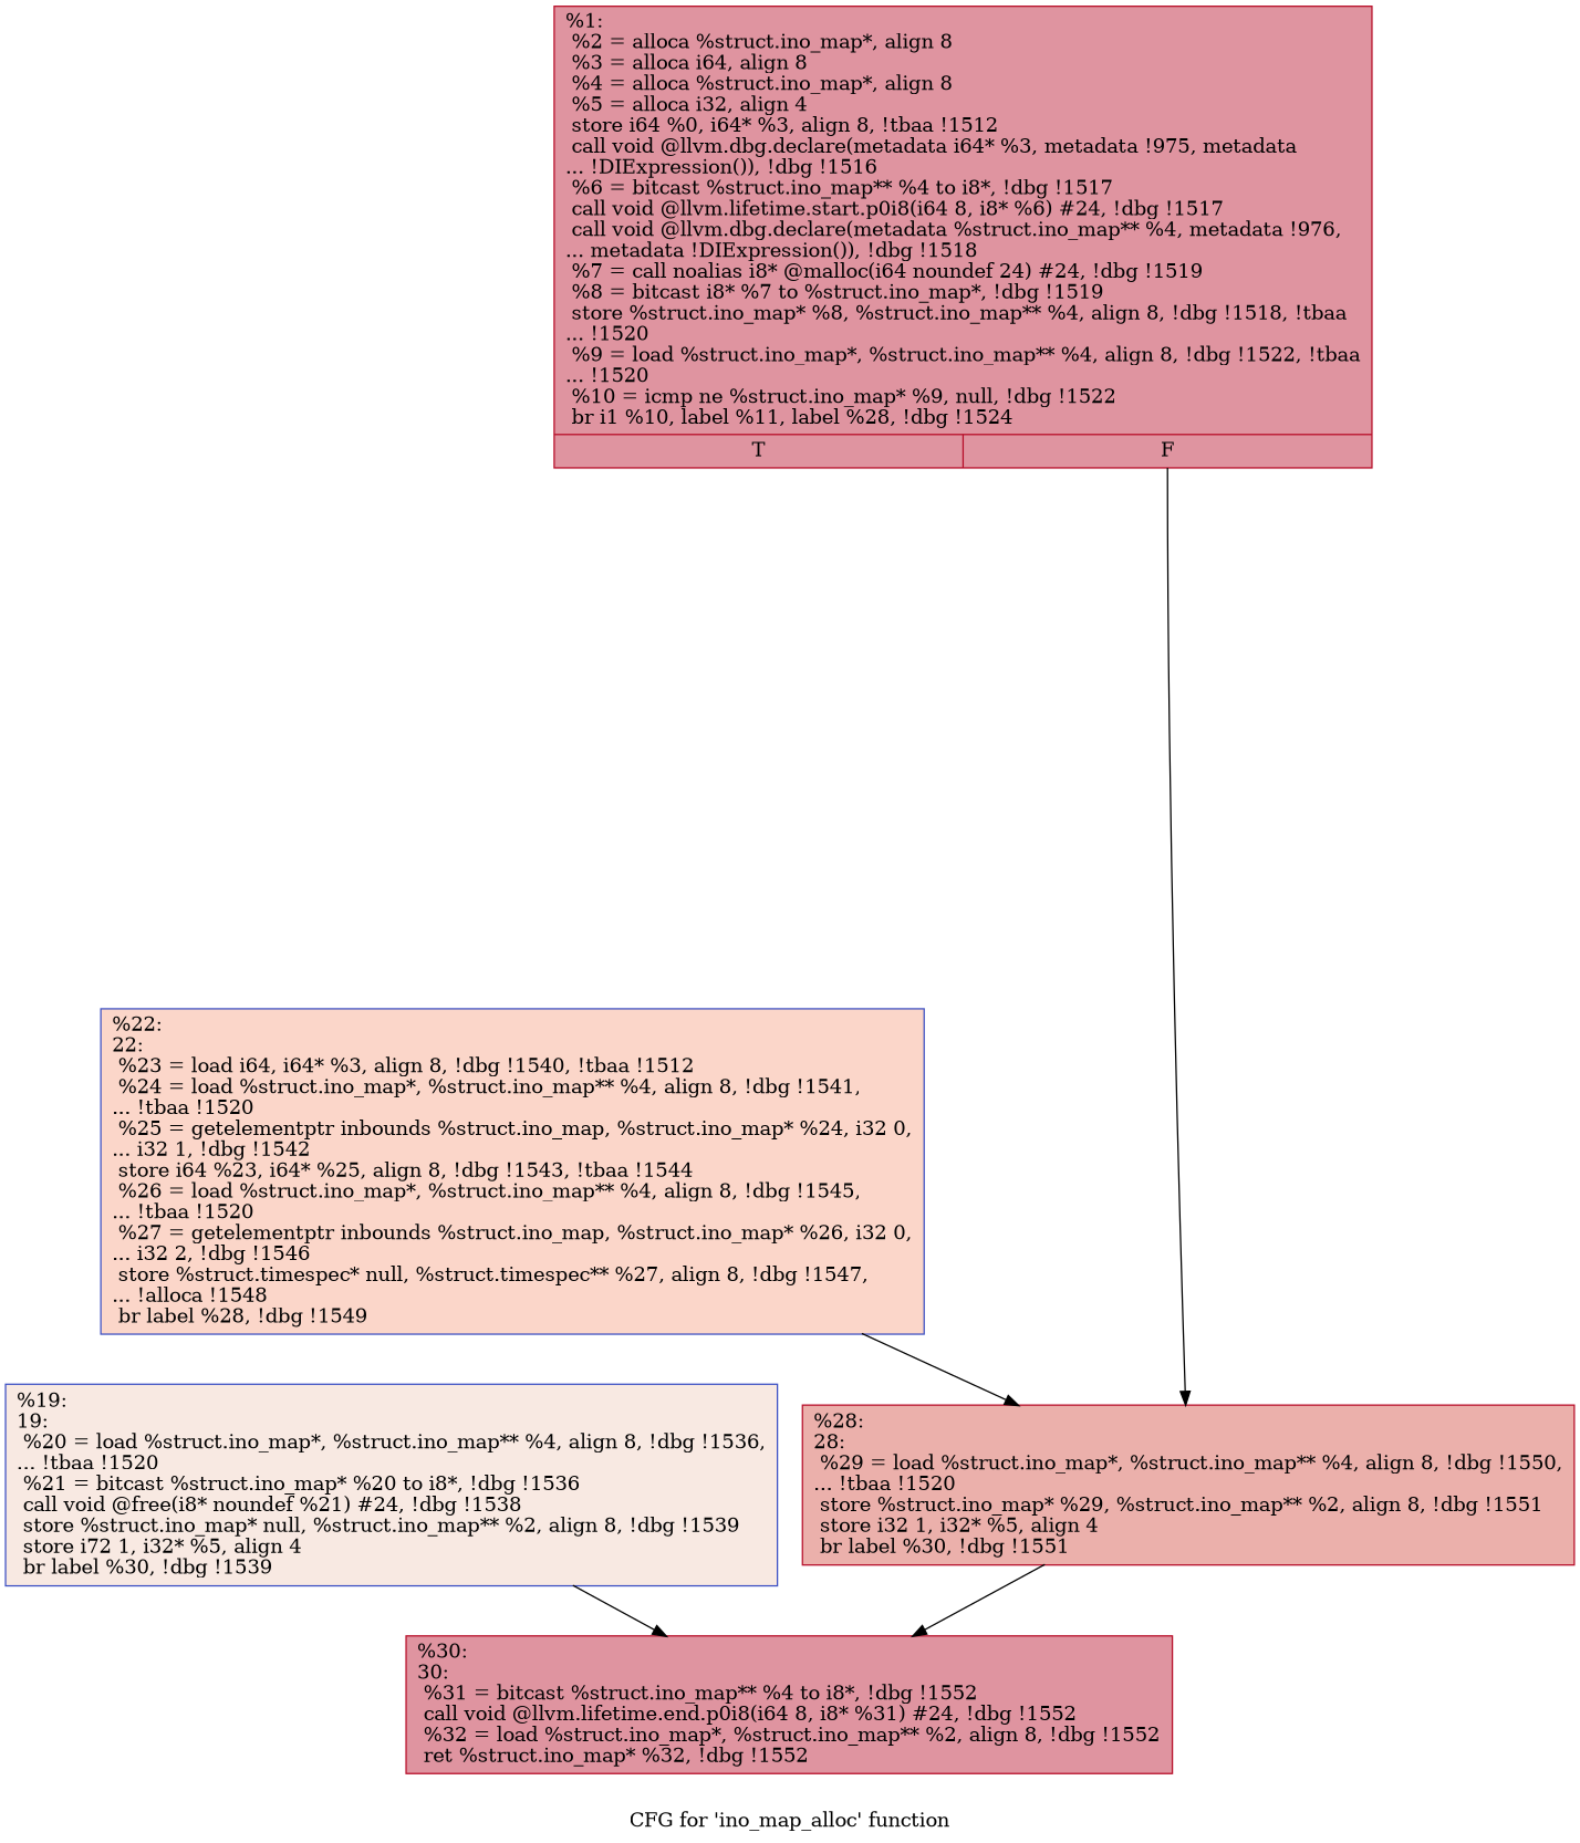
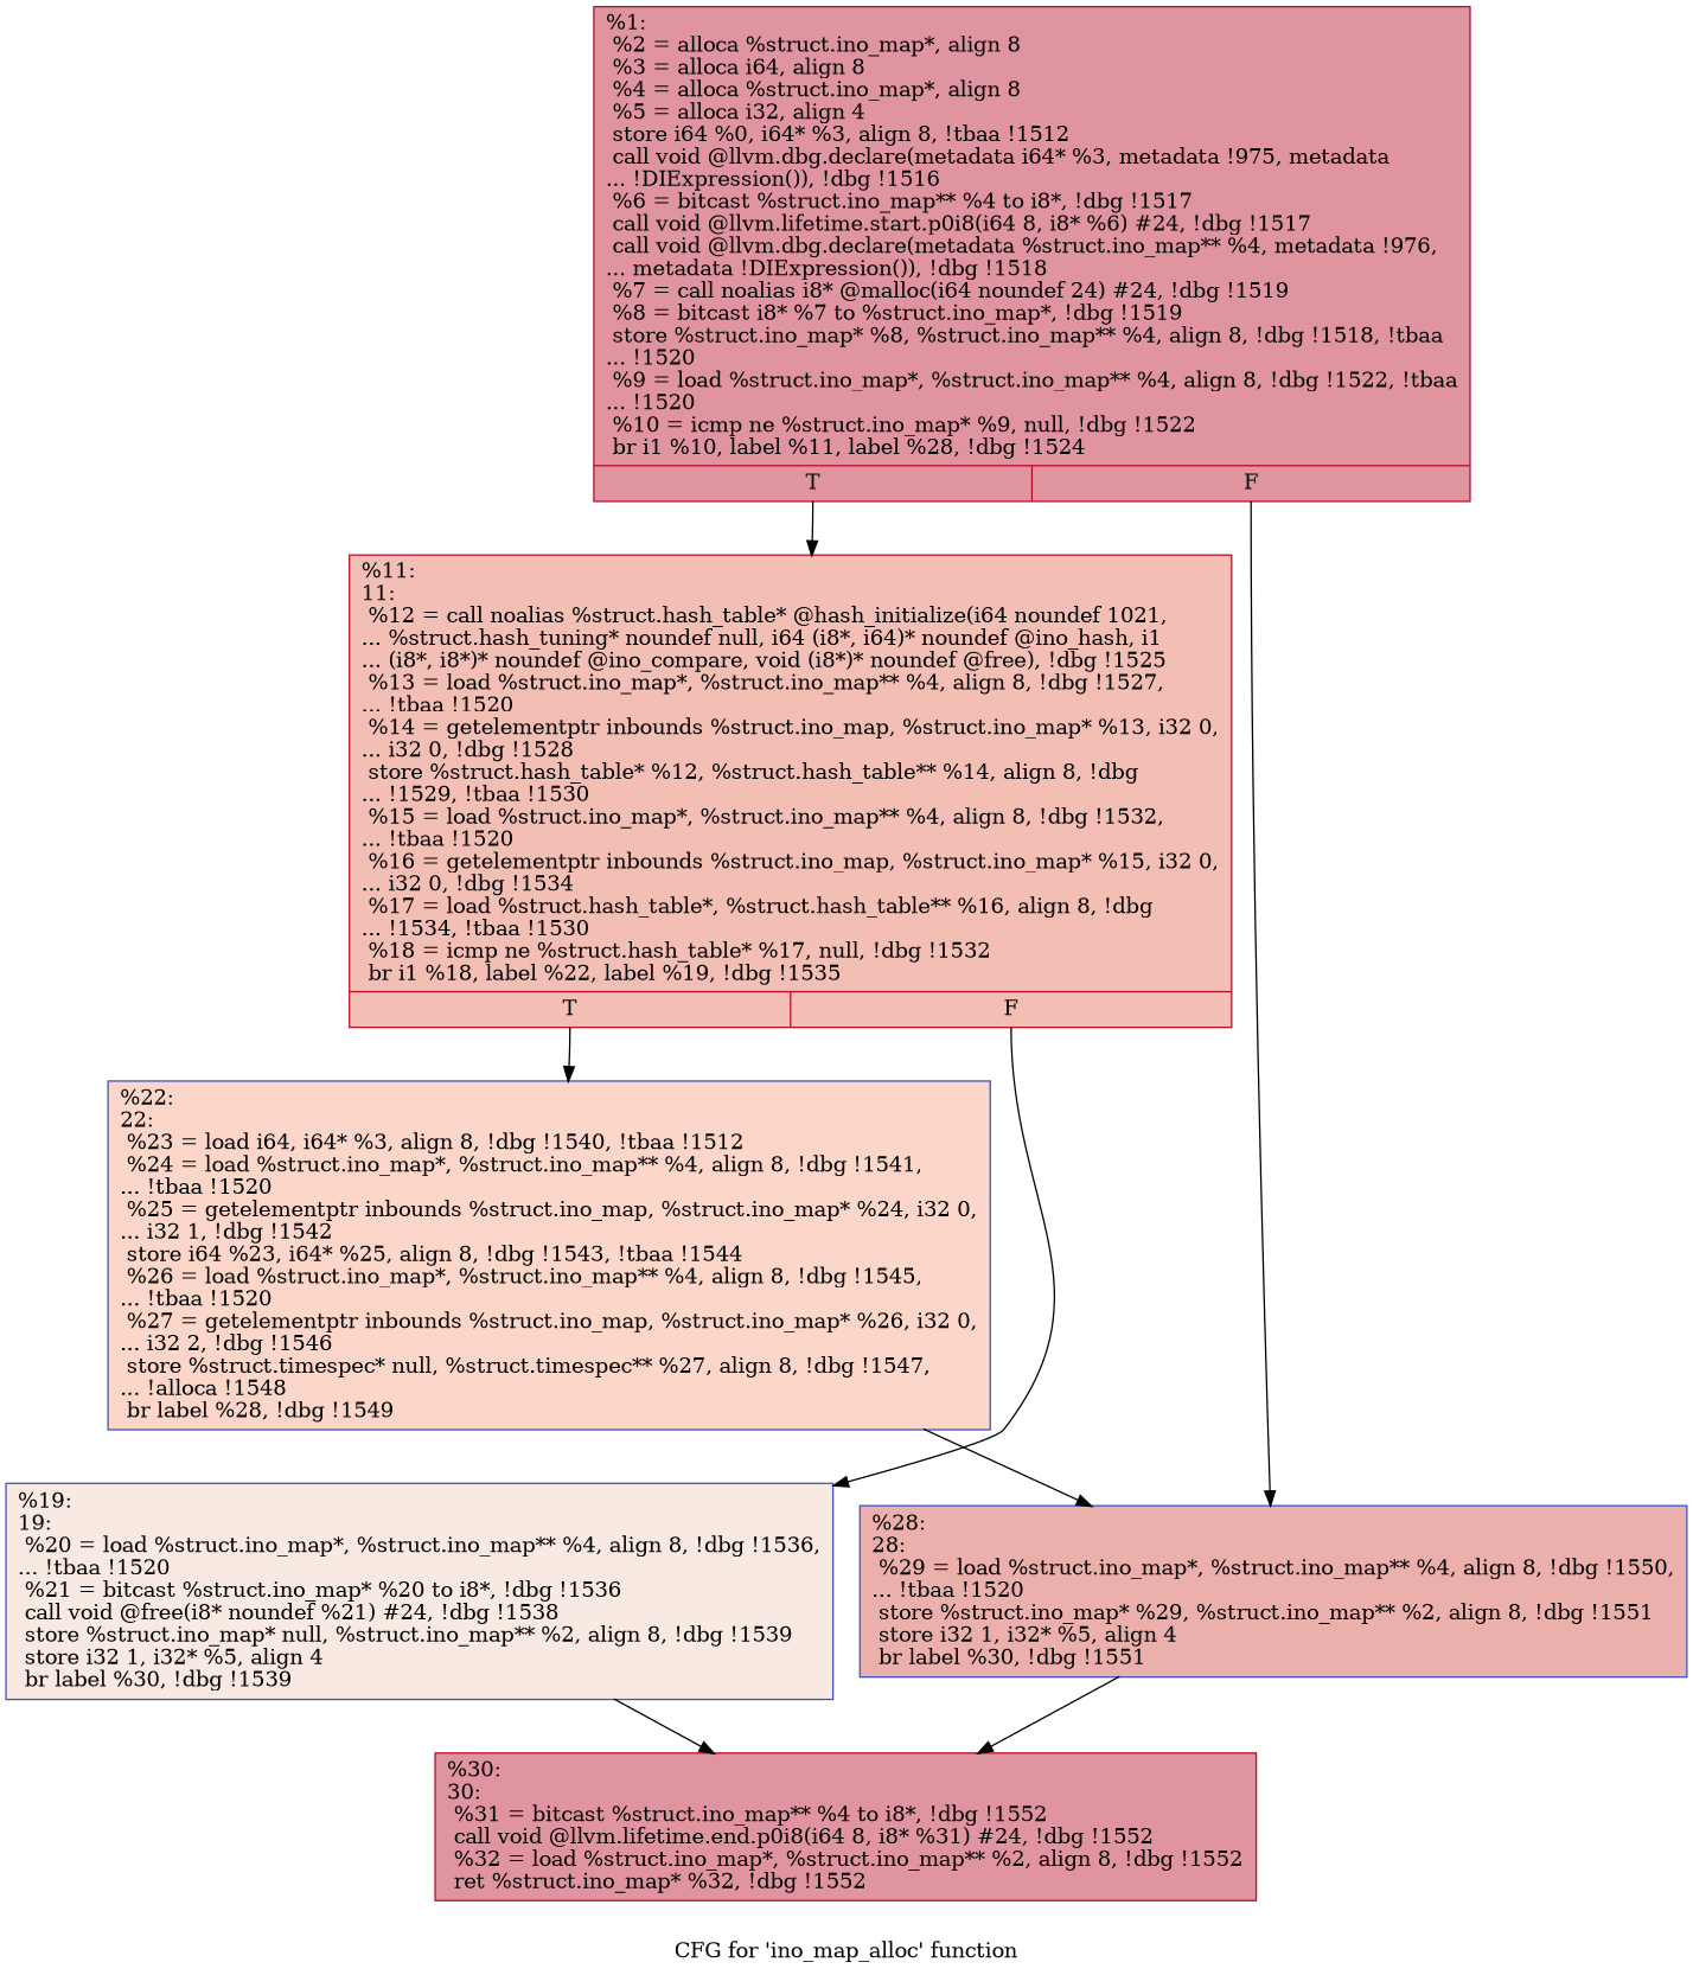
  digraph {
    label="CFG for 'ino_map_alloc' function"
    node [color="#b70d28ff" fillcolor="#b70d2870" shape=record style=filled]
    n1 [label="{%1:\l  %2 = alloca %struct.ino_map*, align 8\l  %3 = alloca i64, align 8\l  %4 = alloca %struct.ino_map*, align 8\l  %5 = alloca i32, align 4\l  store i64 %0, i64* %3, align 8, !tbaa !1512\l  call void @llvm.dbg.declare(metadata i64* %3, metadata !975, metadata\l... !DIExpression()), !dbg !1516\l  %6 = bitcast %struct.ino_map** %4 to i8*, !dbg !1517\l  call void @llvm.lifetime.start.p0i8(i64 8, i8* %6) #24, !dbg !1517\l  call void @llvm.dbg.declare(metadata %struct.ino_map** %4, metadata !976,\l... metadata !DIExpression()), !dbg !1518\l  %7 = call noalias i8* @malloc(i64 noundef 24) #24, !dbg !1519\l  %8 = bitcast i8* %7 to %struct.ino_map*, !dbg !1519\l  store %struct.ino_map* %8, %struct.ino_map** %4, align 8, !dbg !1518, !tbaa\l... !1520\l  %9 = load %struct.ino_map*, %struct.ino_map** %4, align 8, !dbg !1522, !tbaa\l... !1520\l  %10 = icmp ne %struct.ino_map* %9, null, !dbg !1522\l  br i1 %10, label %11, label %28, !dbg !1524\l|{<s0>T|<s1>F}}"]
-   n3 [fillcolor="#d24b4070" label="{%28:\l28:                                               \l  %29 = load %struct.ino_map*, %struct.ino_map** %4, align 8, !dbg !1550,\l... !tbaa !1520\l  store %struct.ino_map* %29, %struct.ino_map** %2, align 8, !dbg !1551\l  store i32 1, i32* %5, align 4\l  br label %30, !dbg !1551\l}"]
+   n2 [fillcolor="#e36c5570" label="{%11:\l11:                                               \l  %12 = call noalias %struct.hash_table* @hash_initialize(i64 noundef 1021,\l... %struct.hash_tuning* noundef null, i64 (i8*, i64)* noundef @ino_hash, i1\l... (i8*, i8*)* noundef @ino_compare, void (i8*)* noundef @free), !dbg !1525\l  %13 = load %struct.ino_map*, %struct.ino_map** %4, align 8, !dbg !1527,\l... !tbaa !1520\l  %14 = getelementptr inbounds %struct.ino_map, %struct.ino_map* %13, i32 0,\l... i32 0, !dbg !1528\l  store %struct.hash_table* %12, %struct.hash_table** %14, align 8, !dbg\l... !1529, !tbaa !1530\l  %15 = load %struct.ino_map*, %struct.ino_map** %4, align 8, !dbg !1532,\l... !tbaa !1520\l  %16 = getelementptr inbounds %struct.ino_map, %struct.ino_map* %15, i32 0,\l... i32 0, !dbg !1534\l  %17 = load %struct.hash_table*, %struct.hash_table** %16, align 8, !dbg\l... !1534, !tbaa !1530\l  %18 = icmp ne %struct.hash_table* %17, null, !dbg !1532\l  br i1 %18, label %22, label %19, !dbg !1535\l|{<s0>T|<s1>F}}"]
+   n3 [color="#3d50c3ff" fillcolor="#d24b4070" label="{%28:\l28:                                               \l  %29 = load %struct.ino_map*, %struct.ino_map** %4, align 8, !dbg !1550,\l... !tbaa !1520\l  store %struct.ino_map* %29, %struct.ino_map** %2, align 8, !dbg !1551\l  store i32 1, i32* %5, align 4\l  br label %30, !dbg !1551\l}"]
    n4 [color="#3d50c3ff" fillcolor="#f6a38570" label="{%22:\l22:                                               \l  %23 = load i64, i64* %3, align 8, !dbg !1540, !tbaa !1512\l  %24 = load %struct.ino_map*, %struct.ino_map** %4, align 8, !dbg !1541,\l... !tbaa !1520\l  %25 = getelementptr inbounds %struct.ino_map, %struct.ino_map* %24, i32 0,\l... i32 1, !dbg !1542\l  store i64 %23, i64* %25, align 8, !dbg !1543, !tbaa !1544\l  %26 = load %struct.ino_map*, %struct.ino_map** %4, align 8, !dbg !1545,\l... !tbaa !1520\l  %27 = getelementptr inbounds %struct.ino_map, %struct.ino_map* %26, i32 0,\l... i32 2, !dbg !1546\l  store %struct.timespec* null, %struct.timespec** %27, align 8, !dbg !1547,\l... !alloca !1548\l  br label %28, !dbg !1549\l}"]
-   n5 [color="#3d50c3ff" fillcolor="#efcebd70" label="{%19:\l19:                                               \l  %20 = load %struct.ino_map*, %struct.ino_map** %4, align 8, !dbg !1536,\l... !tbaa !1520\l  %21 = bitcast %struct.ino_map* %20 to i8*, !dbg !1536\l  call void @free(i8* noundef %21) #24, !dbg !1538\l  store %struct.ino_map* null, %struct.ino_map** %2, align 8, !dbg !1539\l  store i72 1, i32* %5, align 4\l  br label %30, !dbg !1539\l}"]
+   n5 [color="#3d50c3ff" fillcolor="#efcebd70" label="{%19:\l19:                                               \l  %20 = load %struct.ino_map*, %struct.ino_map** %4, align 8, !dbg !1536,\l... !tbaa !1520\l  %21 = bitcast %struct.ino_map* %20 to i8*, !dbg !1536\l  call void @free(i8* noundef %21) #24, !dbg !1538\l  store %struct.ino_map* null, %struct.ino_map** %2, align 8, !dbg !1539\l  store i32 1, i32* %5, align 4\l  br label %30, !dbg !1539\l}"]
    n6 [label="{%30:\l30:                                               \l  %31 = bitcast %struct.ino_map** %4 to i8*, !dbg !1552\l  call void @llvm.lifetime.end.p0i8(i64 8, i8* %31) #24, !dbg !1552\l  %32 = load %struct.ino_map*, %struct.ino_map** %2, align 8, !dbg !1552\l  ret %struct.ino_map* %32, !dbg !1552\l}"]
+   n1 -> n2 [tailport=s0]
    n1 -> n3 [tailport=s1]
+   n2 -> n4 [tailport=s0]
+   n2 -> n5 [tailport=s1]
    n3 -> n6
    n4 -> n3
    n5 -> n6
  }
